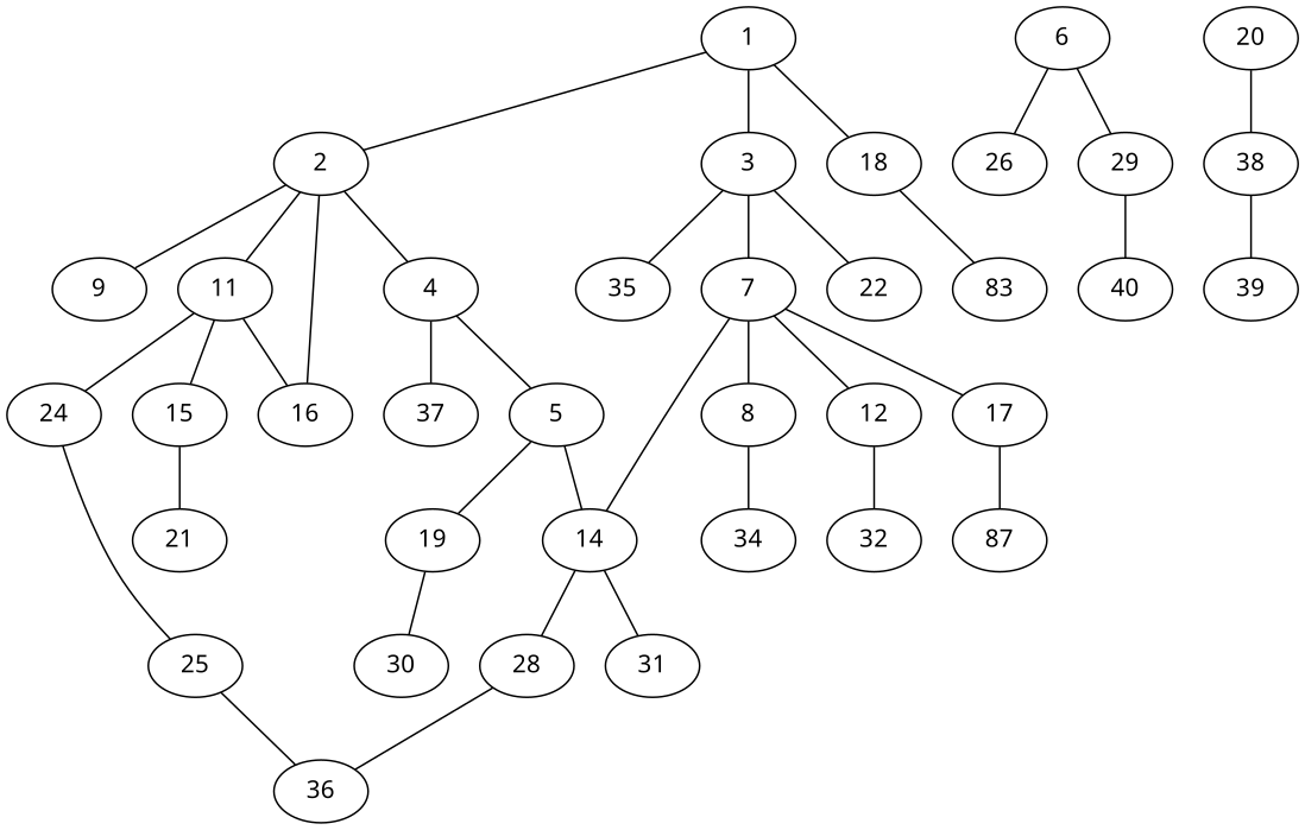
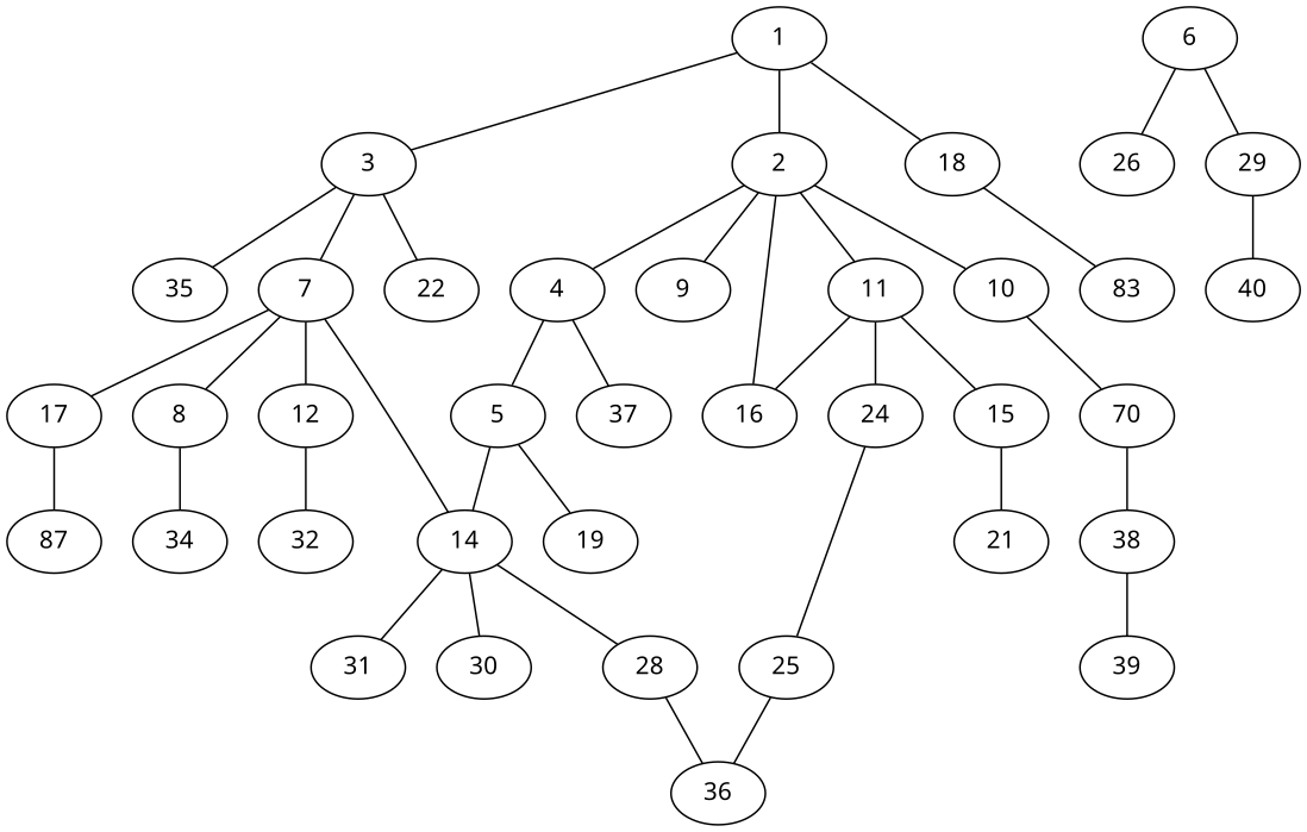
  graph {
    fontname="Noto Sans"
    node [fontname="Noto Sans"]
    edge [fontname="Noto Sans"]
    1
    2
    3
    18
    4
    9
+   10
    11
    16
    7
    22
    35
    n13 [label=83]
    5
    37
    6
    26
    29
-   20
+   20 [label=70]
    15
    24
    14
    8
    12
    17
    19
    40
    38
    21
    25
    28
    31
    34
    32
    n35 [label=87]
    30
    36
    39
    1 -- 2
    1 -- 3
    1 -- 18
    2 -- 4
    2 -- 9
+   2 -- 10
    2 -- 11
    2 -- 16
    3 -- 7
    3 -- 22
    3 -- 35
    18 -- n13
    4 -- 5
    4 -- 37
+   10 -- 20
    11 -- 16
    11 -- 15
    11 -- 24
    7 -- 14
    7 -- 8
    7 -- 12
    7 -- 17
    5 -- 14
    5 -- 19
    6 -- 26
    6 -- 29
    29 -- 40
    20 -- 38
    15 -- 21
    24 -- 25
    14 -- 28
    14 -- 31
    8 -- 34
    12 -- 32
    17 -- n35
-   19 -- 30
+   14 -- 30
    38 -- 39
    25 -- 36
    28 -- 36
  }
